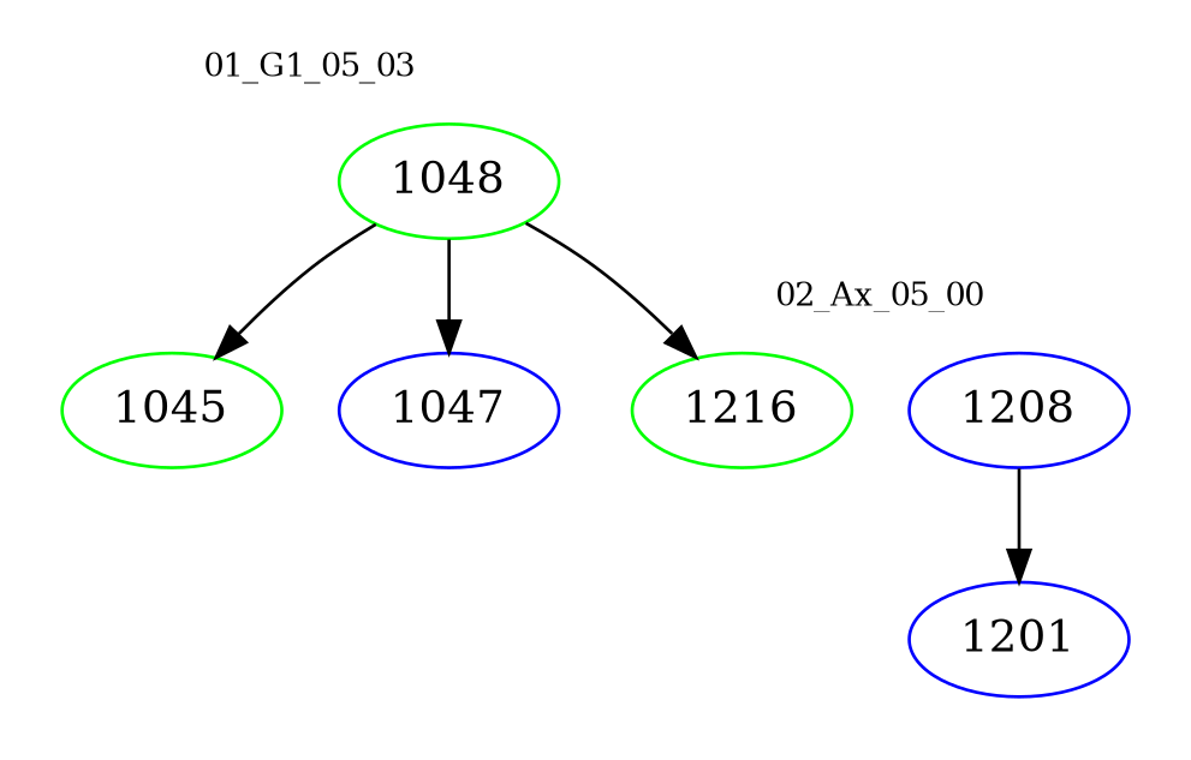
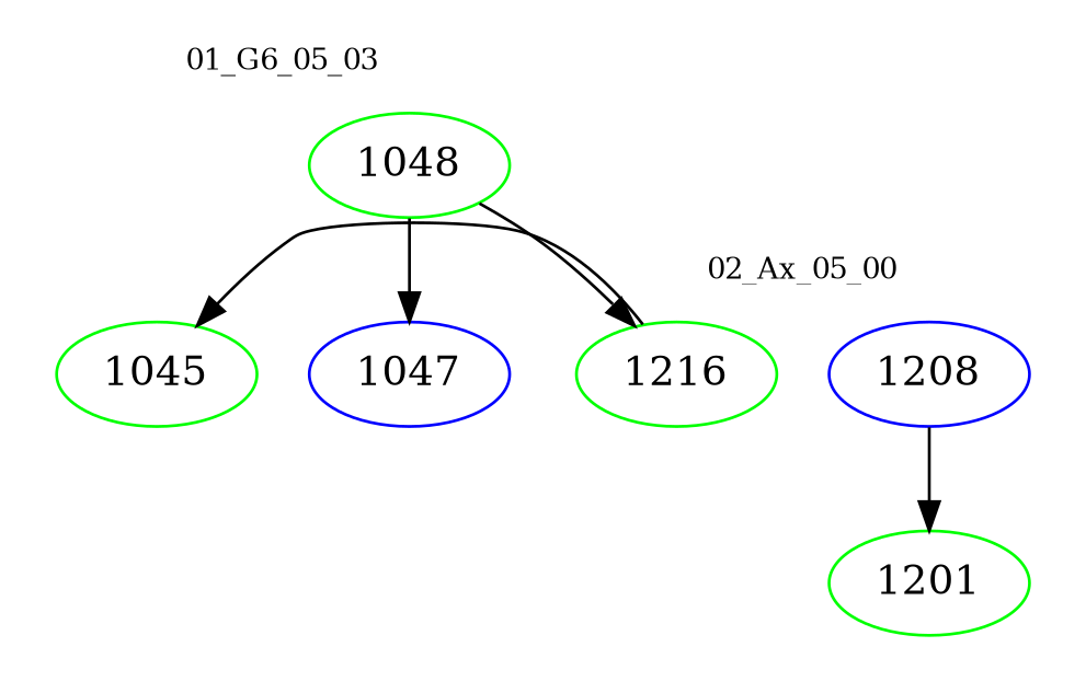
  digraph {
    node [color=blue]
    edge [color=black]
    n1 [label=1208]
-   n2 [label=1201]
+   n2 [color=green label=1201]
    n3 [color=green label=1216]
    n4 [color=green label=1048]
    n5 [color=green label=1045]
    n6 [label=1047]
    subgraph cluster_1 {
      color=white
      fontsize=10
      label="02_Ax_05_00"
      n1
      n2
      n3
    }
    subgraph cluster_2 {
      color=white
      fontsize=10
-     label="01_G1_05_03"
+     label="01_G6_05_03"
      n4
      n5
      n6
    }
    n1 -> n2
    n4 -> n3
-   n4 -> n5
+   n3 -> n5
    n4 -> n6
  }
